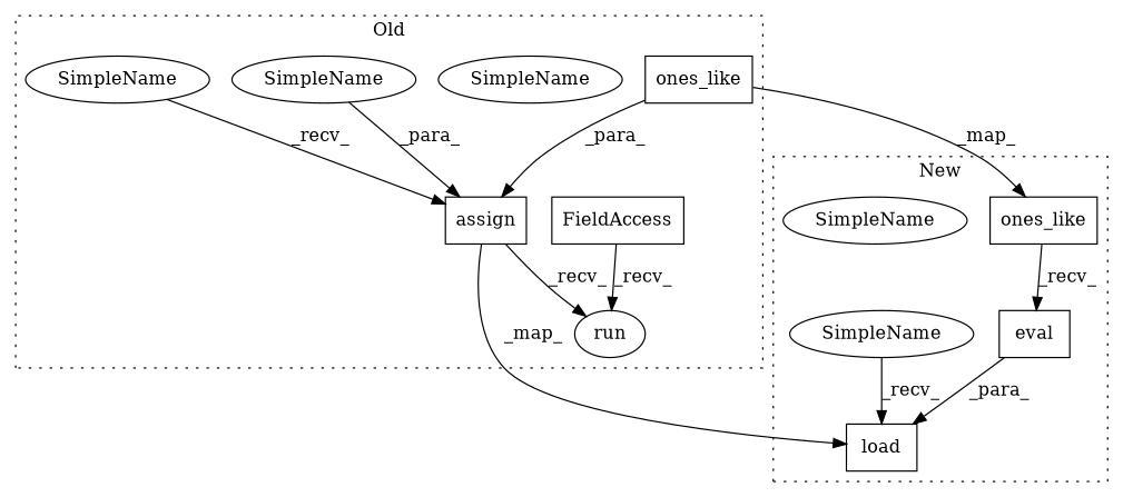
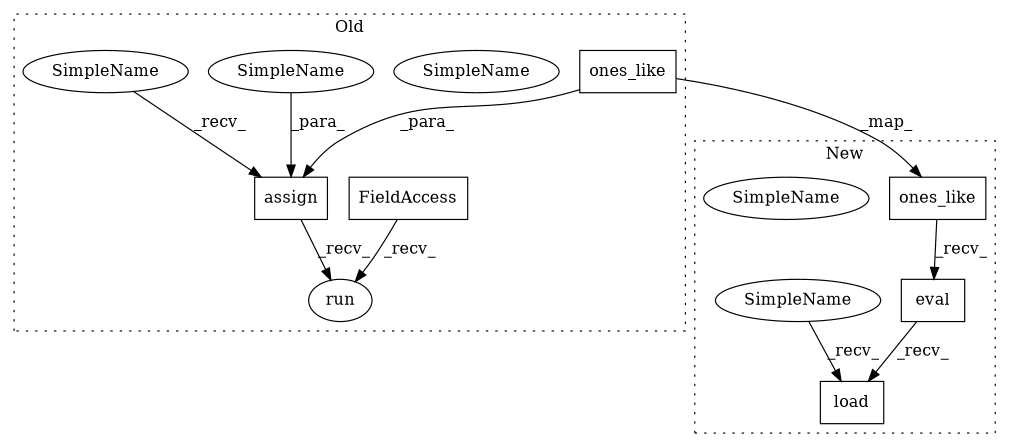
  digraph {
    node [a=32 l=4 s=8161 shape=ellipse]
    n1 [l="4,1" label=run s="8171,8225"]
    n2 [l="7,1" label=assign s="8186,8224" shape=box]
    n3 [l="10,1" label=ones_like s="8209,8223" shape=box]
    n4 [a=22 l=9 label=FieldAccess shape=box]
    n5 [a=42 label=SimpleName s=8193]
    n6 [a=42 label=SimpleName s=8193]
    n7 [a=42 l=10 label=SimpleName s=8175]
    n8 [l=6 label=eval s=8198 shape=box]
    n9 [l="5,1" label=load s="8166,8204" shape=box]
    n10 [l="10,1" label=ones_like s="8182,8196" shape=box]
    n11 [a=42 label=SimpleName]
    n12 [a=42 label=SimpleName]
    subgraph cluster_1 {
      label=Old
      style=dotted
      n1
      n2
      n3
      n4
      n5
      n6
      n7
    }
    subgraph cluster_2 {
      label=New
      style=dotted
      n8
      n9
      n10
      n11
      n12
    }
    n2 -> n1 [label=_recv_]
-   n2 -> n9 [label=_map_]
    n3 -> n2 [label=_para_]
    n3 -> n10 [label=_map_]
    n4 -> n1 [label=_recv_]
    n6 -> n2 [label=_para_]
    n7 -> n2 [label=_recv_]
-   n8 -> n9 [label=_para_]
+   n8 -> n9 [label=_recv_]
    n10 -> n8 [label=_recv_]
    n12 -> n9 [label=_recv_]
  }
